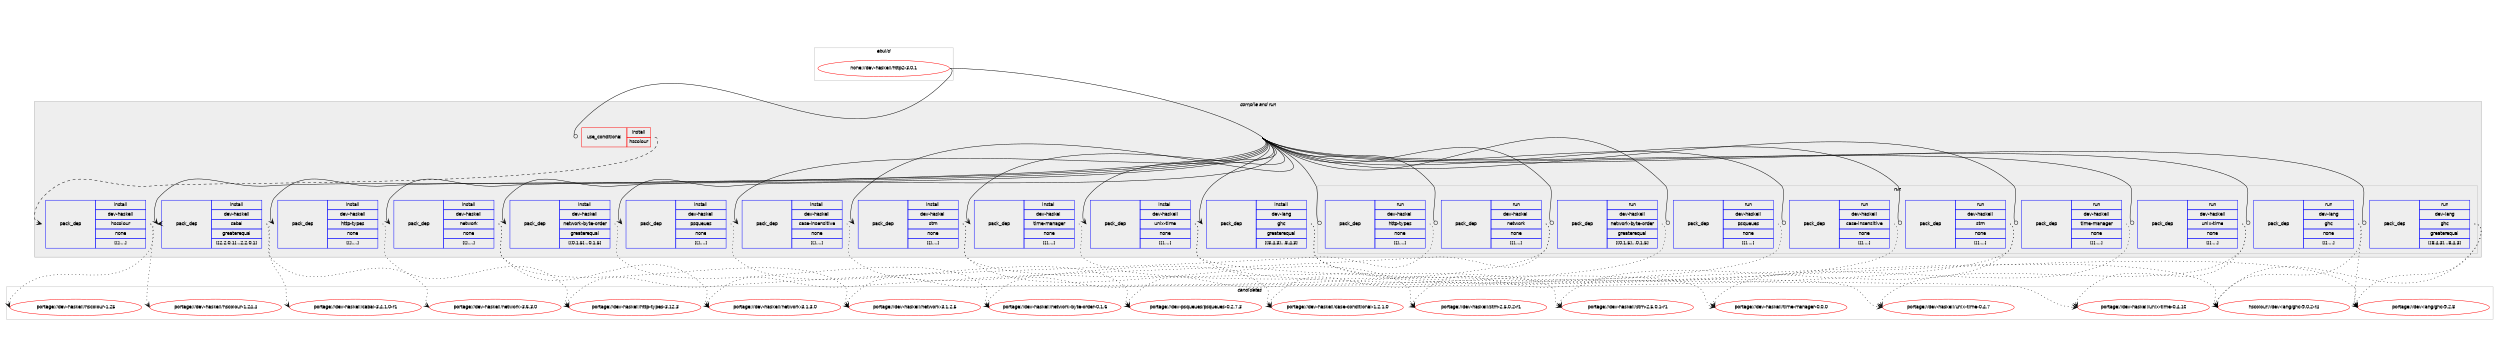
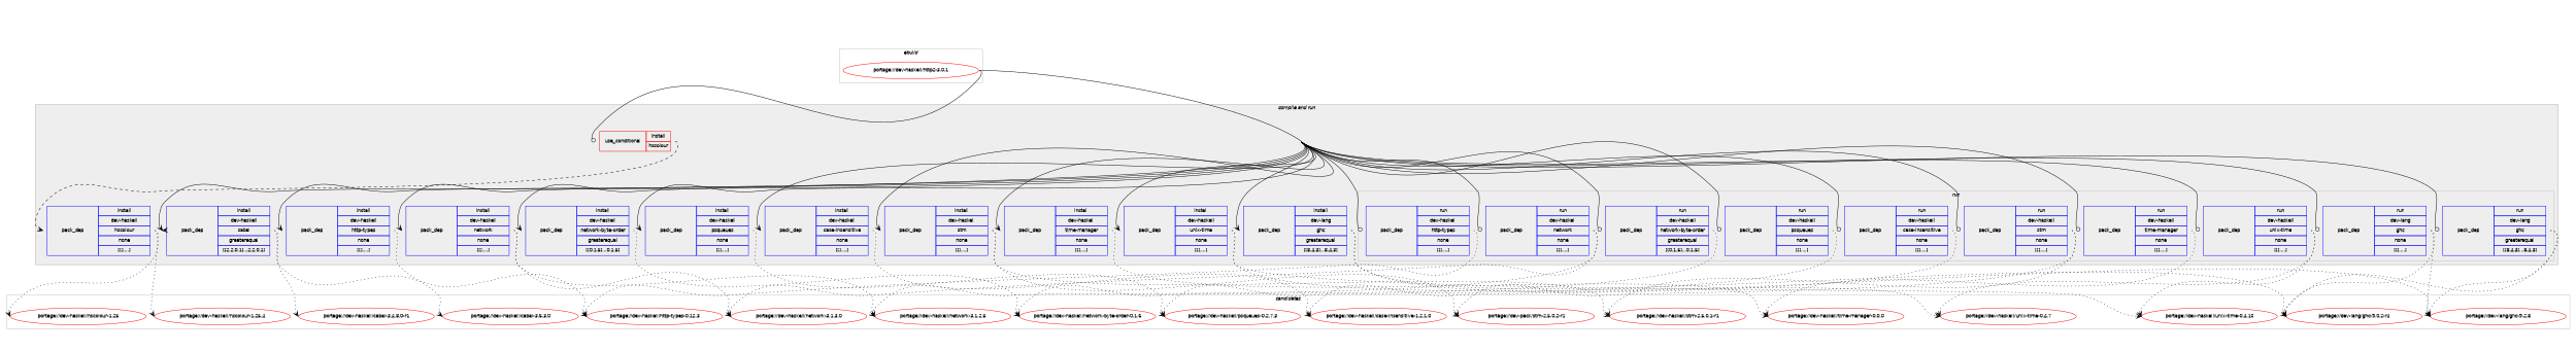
  digraph {
    compound=true
    concentrate=true
    fontname=Helvetica
    fontsize=10
    newrank=true
    rankdir=TB
    ranksep=1.5
    node [color=blue fontname=Helvetica fontsize=10 shape=none]
    edge [arrowhead=vee headport=w style=dotted tailport=e weight=100]
-   n1 [color=red label="none://dev-haskell/http2-3.0.1" width=4 shape=""]
+   n1 [color=red label="portage://dev-haskell/http2-3.0.1" width=4 shape=""]
    n2 [label=<<TABLE BORDER="0" CELLBORDER="1" CELLSPACING="0" CELLPADDING="4" WIDTH="220"><TR><TD ROWSPAN="6" CELLPADDING="30">pack_dep</TD></TR><TR><TD WIDTH="110">install</TD></TR><TR><TD>dev-haskell</TD></TR><TR><TD>hscolour</TD></TR><TR><TD>none</TD></TR><TR><TD>[[],,,,]</TD></TR></TABLE>>]
    n3 [color=red label=<<TABLE BORDER="0" CELLBORDER="1" CELLSPACING="0" CELLPADDING="4"><TR><TD ROWSPAN="3" CELLPADDING="10">use_conditional</TD></TR><TR><TD>install</TD></TR><TR><TD>hscolour</TD></TR></TABLE>>]
    n4 [label=<<TABLE BORDER="0" CELLBORDER="1" CELLSPACING="0" CELLPADDING="4" WIDTH="220"><TR><TD ROWSPAN="6" CELLPADDING="30">pack_dep</TD></TR><TR><TD WIDTH="110">install</TD></TR><TR><TD>dev-haskell</TD></TR><TR><TD>cabal</TD></TR><TR><TD>greaterequal</TD></TR><TR><TD>[[2,2,0,1],,,2.2.0.1]</TD></TR></TABLE>>]
    n5 [label=<<TABLE BORDER="0" CELLBORDER="1" CELLSPACING="0" CELLPADDING="4" WIDTH="220"><TR><TD ROWSPAN="6" CELLPADDING="30">pack_dep</TD></TR><TR><TD WIDTH="110">install</TD></TR><TR><TD>dev-haskell</TD></TR><TR><TD>case-insensitive</TD></TR><TR><TD>none</TD></TR><TR><TD>[[],,,,]</TD></TR></TABLE>>]
    n6 [label=<<TABLE BORDER="0" CELLBORDER="1" CELLSPACING="0" CELLPADDING="4" WIDTH="220"><TR><TD ROWSPAN="6" CELLPADDING="30">pack_dep</TD></TR><TR><TD WIDTH="110">install</TD></TR><TR><TD>dev-haskell</TD></TR><TR><TD>http-types</TD></TR><TR><TD>none</TD></TR><TR><TD>[[],,,,]</TD></TR></TABLE>>]
    n7 [label=<<TABLE BORDER="0" CELLBORDER="1" CELLSPACING="0" CELLPADDING="4" WIDTH="220"><TR><TD ROWSPAN="6" CELLPADDING="30">pack_dep</TD></TR><TR><TD WIDTH="110">install</TD></TR><TR><TD>dev-haskell</TD></TR><TR><TD>network</TD></TR><TR><TD>none</TD></TR><TR><TD>[[],,,,]</TD></TR></TABLE>>]
    n8 [label=<<TABLE BORDER="0" CELLBORDER="1" CELLSPACING="0" CELLPADDING="4" WIDTH="220"><TR><TD ROWSPAN="6" CELLPADDING="30">pack_dep</TD></TR><TR><TD WIDTH="110">install</TD></TR><TR><TD>dev-haskell</TD></TR><TR><TD>network-byte-order</TD></TR><TR><TD>greaterequal</TD></TR><TR><TD>[[0,1,5],,,0.1.5]</TD></TR></TABLE>>]
    n9 [label=<<TABLE BORDER="0" CELLBORDER="1" CELLSPACING="0" CELLPADDING="4" WIDTH="220"><TR><TD ROWSPAN="6" CELLPADDING="30">pack_dep</TD></TR><TR><TD WIDTH="110">install</TD></TR><TR><TD>dev-haskell</TD></TR><TR><TD>psqueues</TD></TR><TR><TD>none</TD></TR><TR><TD>[[],,,,]</TD></TR></TABLE>>]
    n10 [label=<<TABLE BORDER="0" CELLBORDER="1" CELLSPACING="0" CELLPADDING="4" WIDTH="220"><TR><TD ROWSPAN="6" CELLPADDING="30">pack_dep</TD></TR><TR><TD WIDTH="110">install</TD></TR><TR><TD>dev-haskell</TD></TR><TR><TD>stm</TD></TR><TR><TD>none</TD></TR><TR><TD>[[],,,,]</TD></TR></TABLE>>]
    n11 [label=<<TABLE BORDER="0" CELLBORDER="1" CELLSPACING="0" CELLPADDING="4" WIDTH="220"><TR><TD ROWSPAN="6" CELLPADDING="30">pack_dep</TD></TR><TR><TD WIDTH="110">install</TD></TR><TR><TD>dev-haskell</TD></TR><TR><TD>time-manager</TD></TR><TR><TD>none</TD></TR><TR><TD>[[],,,,]</TD></TR></TABLE>>]
    n12 [label=<<TABLE BORDER="0" CELLBORDER="1" CELLSPACING="0" CELLPADDING="4" WIDTH="220"><TR><TD ROWSPAN="6" CELLPADDING="30">pack_dep</TD></TR><TR><TD WIDTH="110">install</TD></TR><TR><TD>dev-haskell</TD></TR><TR><TD>unix-time</TD></TR><TR><TD>none</TD></TR><TR><TD>[[],,,,]</TD></TR></TABLE>>]
    n13 [label=<<TABLE BORDER="0" CELLBORDER="1" CELLSPACING="0" CELLPADDING="4" WIDTH="220"><TR><TD ROWSPAN="6" CELLPADDING="30">pack_dep</TD></TR><TR><TD WIDTH="110">install</TD></TR><TR><TD>dev-lang</TD></TR><TR><TD>ghc</TD></TR><TR><TD>greaterequal</TD></TR><TR><TD>[[8,4,3],,,8.4.3]</TD></TR></TABLE>>]
    n14 [label=<<TABLE BORDER="0" CELLBORDER="1" CELLSPACING="0" CELLPADDING="4" WIDTH="220"><TR><TD ROWSPAN="6" CELLPADDING="30">pack_dep</TD></TR><TR><TD WIDTH="110">run</TD></TR><TR><TD>dev-haskell</TD></TR><TR><TD>case-insensitive</TD></TR><TR><TD>none</TD></TR><TR><TD>[[],,,,]</TD></TR></TABLE>>]
    n15 [label=<<TABLE BORDER="0" CELLBORDER="1" CELLSPACING="0" CELLPADDING="4" WIDTH="220"><TR><TD ROWSPAN="6" CELLPADDING="30">pack_dep</TD></TR><TR><TD WIDTH="110">run</TD></TR><TR><TD>dev-haskell</TD></TR><TR><TD>http-types</TD></TR><TR><TD>none</TD></TR><TR><TD>[[],,,,]</TD></TR></TABLE>>]
    n16 [label=<<TABLE BORDER="0" CELLBORDER="1" CELLSPACING="0" CELLPADDING="4" WIDTH="220"><TR><TD ROWSPAN="6" CELLPADDING="30">pack_dep</TD></TR><TR><TD WIDTH="110">run</TD></TR><TR><TD>dev-haskell</TD></TR><TR><TD>network</TD></TR><TR><TD>none</TD></TR><TR><TD>[[],,,,]</TD></TR></TABLE>>]
    n17 [label=<<TABLE BORDER="0" CELLBORDER="1" CELLSPACING="0" CELLPADDING="4" WIDTH="220"><TR><TD ROWSPAN="6" CELLPADDING="30">pack_dep</TD></TR><TR><TD WIDTH="110">run</TD></TR><TR><TD>dev-haskell</TD></TR><TR><TD>network-byte-order</TD></TR><TR><TD>greaterequal</TD></TR><TR><TD>[[0,1,5],,,0.1.5]</TD></TR></TABLE>>]
    n18 [label=<<TABLE BORDER="0" CELLBORDER="1" CELLSPACING="0" CELLPADDING="4" WIDTH="220"><TR><TD ROWSPAN="6" CELLPADDING="30">pack_dep</TD></TR><TR><TD WIDTH="110">run</TD></TR><TR><TD>dev-haskell</TD></TR><TR><TD>psqueues</TD></TR><TR><TD>none</TD></TR><TR><TD>[[],,,,]</TD></TR></TABLE>>]
    n19 [label=<<TABLE BORDER="0" CELLBORDER="1" CELLSPACING="0" CELLPADDING="4" WIDTH="220"><TR><TD ROWSPAN="6" CELLPADDING="30">pack_dep</TD></TR><TR><TD WIDTH="110">run</TD></TR><TR><TD>dev-haskell</TD></TR><TR><TD>stm</TD></TR><TR><TD>none</TD></TR><TR><TD>[[],,,,]</TD></TR></TABLE>>]
    n20 [label=<<TABLE BORDER="0" CELLBORDER="1" CELLSPACING="0" CELLPADDING="4" WIDTH="220"><TR><TD ROWSPAN="6" CELLPADDING="30">pack_dep</TD></TR><TR><TD WIDTH="110">run</TD></TR><TR><TD>dev-haskell</TD></TR><TR><TD>time-manager</TD></TR><TR><TD>none</TD></TR><TR><TD>[[],,,,]</TD></TR></TABLE>>]
    n21 [label=<<TABLE BORDER="0" CELLBORDER="1" CELLSPACING="0" CELLPADDING="4" WIDTH="220"><TR><TD ROWSPAN="6" CELLPADDING="30">pack_dep</TD></TR><TR><TD WIDTH="110">run</TD></TR><TR><TD>dev-haskell</TD></TR><TR><TD>unix-time</TD></TR><TR><TD>none</TD></TR><TR><TD>[[],,,,]</TD></TR></TABLE>>]
    n22 [label=<<TABLE BORDER="0" CELLBORDER="1" CELLSPACING="0" CELLPADDING="4" WIDTH="220"><TR><TD ROWSPAN="6" CELLPADDING="30">pack_dep</TD></TR><TR><TD WIDTH="110">run</TD></TR><TR><TD>dev-lang</TD></TR><TR><TD>ghc</TD></TR><TR><TD>none</TD></TR><TR><TD>[[],,,,]</TD></TR></TABLE>>]
    n23 [label=<<TABLE BORDER="0" CELLBORDER="1" CELLSPACING="0" CELLPADDING="4" WIDTH="220"><TR><TD ROWSPAN="6" CELLPADDING="30">pack_dep</TD></TR><TR><TD WIDTH="110">run</TD></TR><TR><TD>dev-lang</TD></TR><TR><TD>ghc</TD></TR><TR><TD>greaterequal</TD></TR><TR><TD>[[8,4,3],,,8.4.3]</TD></TR></TABLE>>]
    n24 [color=red label="portage://dev-haskell/network-byte-order-0.1.6" width=4 shape=""]
    n25 [color=red label="portage://dev-haskell/hscolour-1.25" width=4 shape=""]
-   n26 [color=red label="portage://dev-haskell/hscolour-1.24.4" width=4 shape=""]
-   n27 [color=red label="portage://dev-haskell/network-3.6.3.0" width=4 shape=""]
-   n28 [color=red label="portage://dev-haskell/cabal-3.4.1.0-r1" width=4 shape=""]
-   n29 [color=red label="portage://dev-haskell/case-conditional-1.2.1.0" width=4 shape=""]
-   n30 [color=red label="portage://dev-haskell/http-types-3.12.3" width=4 shape=""]
+   n26 [color=red label="portage://dev-haskell/hscolour-1.25.4" width=4 shape=""]
+   n27 [color=red label="portage://dev-haskell/cabal-3.6.3.0" width=4 shape=""]
+   n28 [color=red label="portage://dev-haskell/cabal-3.4.8.0-r1" width=4 shape=""]
+   n29 [color=red label="portage://dev-haskell/case-insensitive-1.2.1.0" width=4 shape=""]
+   n30 [color=red label="portage://dev-haskell/http-types-0.12.3" width=4 shape=""]
    n31 [color=red label="portage://dev-haskell/network-3.1.3.0" width=4 shape=""]
    n32 [color=red label="portage://dev-haskell/network-3.1.2.5" width=4 shape=""]
-   n33 [color=red label="portage://dev-psqueues/psqueues-0.2.7.3" width=4 shape=""]
-   n34 [color=red label="portage://dev-haskell/stm-2.5.0.2-r1" width=4 shape=""]
+   n33 [color=red label="portage://dev-haskell/psqueues-0.2.7.3" width=4 shape=""]
+   n34 [color=red label="portage://dev-pack/stm-2.5.0.2-r1" width=4 shape=""]
    n35 [color=red label="portage://dev-haskell/stm-2.5.0.1-r1" width=4 shape=""]
    n36 [color=red label="portage://dev-haskell/time-manager-0.0.0" width=4 shape=""]
    n37 [color=red label="portage://dev-haskell/unix-time-0.4.10" width=4 shape=""]
    n38 [color=red label="portage://dev-haskell/unix-time-0.4.7" width=4 shape=""]
    n39 [color=red label="portage://dev-lang/ghc-9.2.8" width=4 shape=""]
-   n40 [color=red label="hscolour://dev-lang/ghc-9.0.2-r4" width=4 shape=""]
+   n40 [color=red label="portage://dev-lang/ghc-9.0.2-r4" width=4 shape=""]
    subgraph cluster_1 {
      color=gray
      label=<<i>ebuild</i>>
      n1
    }
    subgraph cluster_2 {
      color=gray
      label=<<i>dependencies</i>>
      subgraph cluster_3 {
        color=gray
        fillcolor="#eeeeee"
        label=<<i>compile</i>>
        style=filled
        subgraph sub_4 {
          color=gray
          fillcolor="#eeeeee"
          label=<<i>compile</i>>
          style=filled
          n3
          subgraph sub_5 {
            color=gray
            fillcolor="#eeeeee"
            label=<<i>compile</i>>
            style=filled
            n2
          }
        }
        subgraph sub_6 {
          color=gray
          fillcolor="#eeeeee"
          label=<<i>compile</i>>
          style=filled
          n4
        }
        subgraph sub_7 {
          color=gray
          fillcolor="#eeeeee"
          label=<<i>compile</i>>
          style=filled
          n5
        }
        subgraph sub_8 {
          color=gray
          fillcolor="#eeeeee"
          label=<<i>compile</i>>
          style=filled
          n6
        }
        subgraph sub_9 {
          color=gray
          fillcolor="#eeeeee"
          label=<<i>compile</i>>
          style=filled
          n7
        }
        subgraph sub_10 {
          color=gray
          fillcolor="#eeeeee"
          label=<<i>compile</i>>
          style=filled
          n8
        }
        subgraph sub_11 {
          color=gray
          fillcolor="#eeeeee"
          label=<<i>compile</i>>
          style=filled
          n9
        }
        subgraph sub_12 {
          color=gray
          fillcolor="#eeeeee"
          label=<<i>compile</i>>
          style=filled
          n10
        }
        subgraph sub_13 {
          color=gray
          fillcolor="#eeeeee"
          label=<<i>compile</i>>
          style=filled
          n11
        }
        subgraph sub_14 {
          color=gray
          fillcolor="#eeeeee"
          label=<<i>compile</i>>
          style=filled
          n12
        }
        subgraph sub_15 {
          color=gray
          fillcolor="#eeeeee"
          label=<<i>compile</i>>
          style=filled
          n13
        }
      }
      subgraph cluster_16 {
        color=gray
        fillcolor="#eeeeee"
        label=<<i>compile and run</i>>
        style=filled
      }
      subgraph cluster_17 {
        color=gray
        fillcolor="#eeeeee"
        label=<<i>run</i>>
        style=filled
        subgraph sub_18 {
          color=gray
          fillcolor="#eeeeee"
          label=<<i>run</i>>
          style=filled
          n14
        }
        subgraph sub_19 {
          color=gray
          fillcolor="#eeeeee"
          label=<<i>run</i>>
          style=filled
          n15
        }
        subgraph sub_20 {
          color=gray
          fillcolor="#eeeeee"
          label=<<i>run</i>>
          style=filled
          n16
        }
        subgraph sub_21 {
          color=gray
          fillcolor="#eeeeee"
          label=<<i>run</i>>
          style=filled
          n17
        }
        subgraph sub_22 {
          color=gray
          fillcolor="#eeeeee"
          label=<<i>run</i>>
          style=filled
          n18
        }
        subgraph sub_23 {
          color=gray
          fillcolor="#eeeeee"
          label=<<i>run</i>>
          style=filled
          n19
        }
        subgraph sub_24 {
          color=gray
          fillcolor="#eeeeee"
          label=<<i>run</i>>
          style=filled
          n20
        }
        subgraph sub_25 {
          color=gray
          fillcolor="#eeeeee"
          label=<<i>run</i>>
          style=filled
          n21
        }
        subgraph sub_26 {
          color=gray
          fillcolor="#eeeeee"
          label=<<i>run</i>>
          style=filled
          n22
        }
        subgraph sub_27 {
          color=gray
          fillcolor="#eeeeee"
          label=<<i>run</i>>
          style=filled
          n23
        }
      }
    }
    subgraph cluster_28 {
      color=gray
      label=<<i>candidates</i>>
      rank=same
      subgraph sub_29 {
        color=black
        label=<<i>candidates</i>>
        nodesep=1
        rank=same
        n24
      }
      subgraph sub_30 {
        color=black
        label=<<i>candidates</i>>
        nodesep=1
        rank=same
        n25
        n26
      }
      subgraph sub_31 {
        color=black
        label=<<i>candidates</i>>
        nodesep=1
        rank=same
        n27
        n28
      }
      subgraph sub_32 {
        color=black
        label=<<i>candidates</i>>
        nodesep=1
        rank=same
        n29
      }
      subgraph sub_33 {
        color=black
        label=<<i>candidates</i>>
        nodesep=1
        rank=same
        n30
      }
      subgraph sub_34 {
        color=black
        label=<<i>candidates</i>>
        nodesep=1
        rank=same
        n31
        n32
      }
      subgraph sub_35 {
        color=black
        label=<<i>candidates</i>>
        nodesep=1
        rank=same
        n33
      }
      subgraph sub_36 {
        color=black
        label=<<i>candidates</i>>
        nodesep=1
        rank=same
        n34
        n35
      }
      subgraph sub_37 {
        color=black
        label=<<i>candidates</i>>
        nodesep=1
        rank=same
        n36
      }
      subgraph sub_38 {
        color=black
        label=<<i>candidates</i>>
        nodesep=1
        rank=same
        n36
      }
      subgraph sub_39 {
        color=black
        label=<<i>candidates</i>>
        nodesep=1
        rank=same
        n37
        n38
      }
      subgraph sub_40 {
        color=black
        label=<<i>candidates</i>>
        nodesep=1
        rank=same
        n39
        n40
      }
      subgraph sub_41 {
        color=black
        label=<<i>candidates</i>>
        nodesep=1
        rank=same
        n29
      }
      subgraph sub_42 {
        color=black
        label=<<i>candidates</i>>
        nodesep=1
        rank=same
        n30
      }
      subgraph sub_43 {
        color=black
        label=<<i>candidates</i>>
        nodesep=1
        rank=same
        n31
        n32
      }
      subgraph sub_44 {
        color=black
        label=<<i>candidates</i>>
        nodesep=1
        rank=same
        n24
      }
      subgraph sub_45 {
        color=black
        label=<<i>candidates</i>>
        nodesep=1
        rank=same
        n33
      }
      subgraph sub_46 {
        color=black
        label=<<i>candidates</i>>
        nodesep=1
        rank=same
        n34
        n35
      }
      subgraph sub_47 {
        color=black
        label=<<i>candidates</i>>
        nodesep=1
        rank=same
        n37
        n38
      }
      subgraph sub_48 {
        color=black
        label=<<i>candidates</i>>
        nodesep=1
        rank=same
        n39
        n40
      }
      subgraph sub_49 {
        color=black
        label=<<i>candidates</i>>
        nodesep=1
        rank=same
        n39
        n40
      }
    }
    n1 -> n3 [arrowhead=odot style=solid weight=20]
    n1 -> n4 [style=solid weight=20]
    n1 -> n5 [style=solid weight=20]
    n1 -> n6 [style=solid weight=20]
    n1 -> n7 [style=solid weight=20]
    n1 -> n8 [style=solid weight=20]
    n1 -> n9 [style=solid weight=20]
    n1 -> n10 [style=solid weight=20]
    n1 -> n11 [style=solid weight=20]
    n1 -> n12 [style=solid weight=20]
    n1 -> n13 [style=solid weight=20]
    n1 -> n14 [arrowhead=odot style=solid weight=20]
    n1 -> n15 [arrowhead=odot style=solid weight=20]
    n1 -> n16 [arrowhead=odot style=solid weight=20]
    n1 -> n17 [arrowhead=odot style=solid weight=20]
    n1 -> n18 [arrowhead=odot style=solid weight=20]
    n1 -> n19 [arrowhead=odot style=solid weight=20]
    n1 -> n20 [arrowhead=odot style=solid weight=20]
    n1 -> n21 [arrowhead=odot style=solid weight=20]
    n1 -> n22 [arrowhead=odot style=solid weight=20]
    n1 -> n23 [arrowhead=odot style=solid weight=20]
    n2 -> n25
    n2 -> n26
    n3 -> n2 [style=dashed weight=20]
    n4 -> n27
    n4 -> n28
    n5 -> n29
    n6 -> n30
    n7 -> n31
    n7 -> n32
    n8 -> n24
    n9 -> n33
    n10 -> n34
    n10 -> n35
    n11 -> n36
    n12 -> n37
    n12 -> n38
    n13 -> n39
    n13 -> n40
    n14 -> n29
    n15 -> n30
    n16 -> n31
    n16 -> n32
    n17 -> n24
    n18 -> n33
    n19 -> n34
    n19 -> n35
    n20 -> n36
    n21 -> n37
    n21 -> n38
    n22 -> n39
    n22 -> n40
    n23 -> n39
    n23 -> n40
  }
